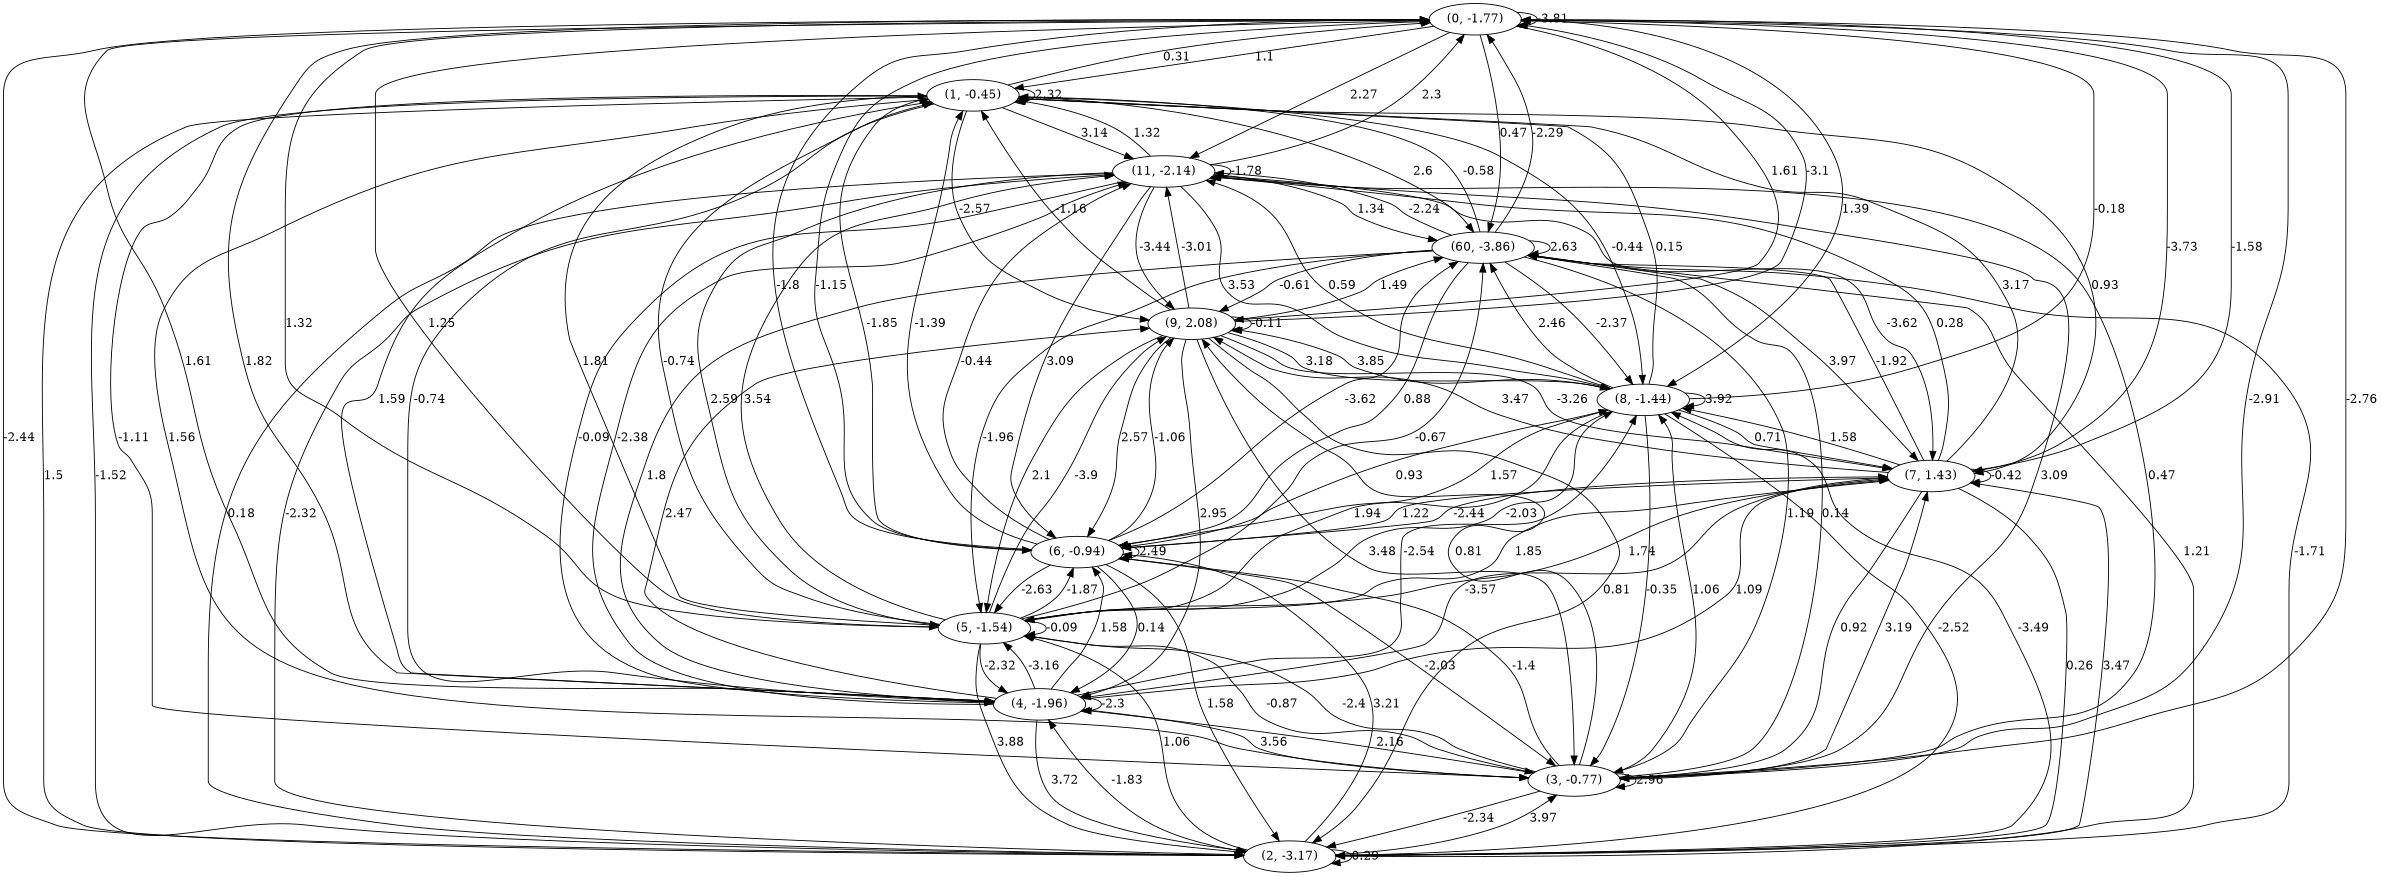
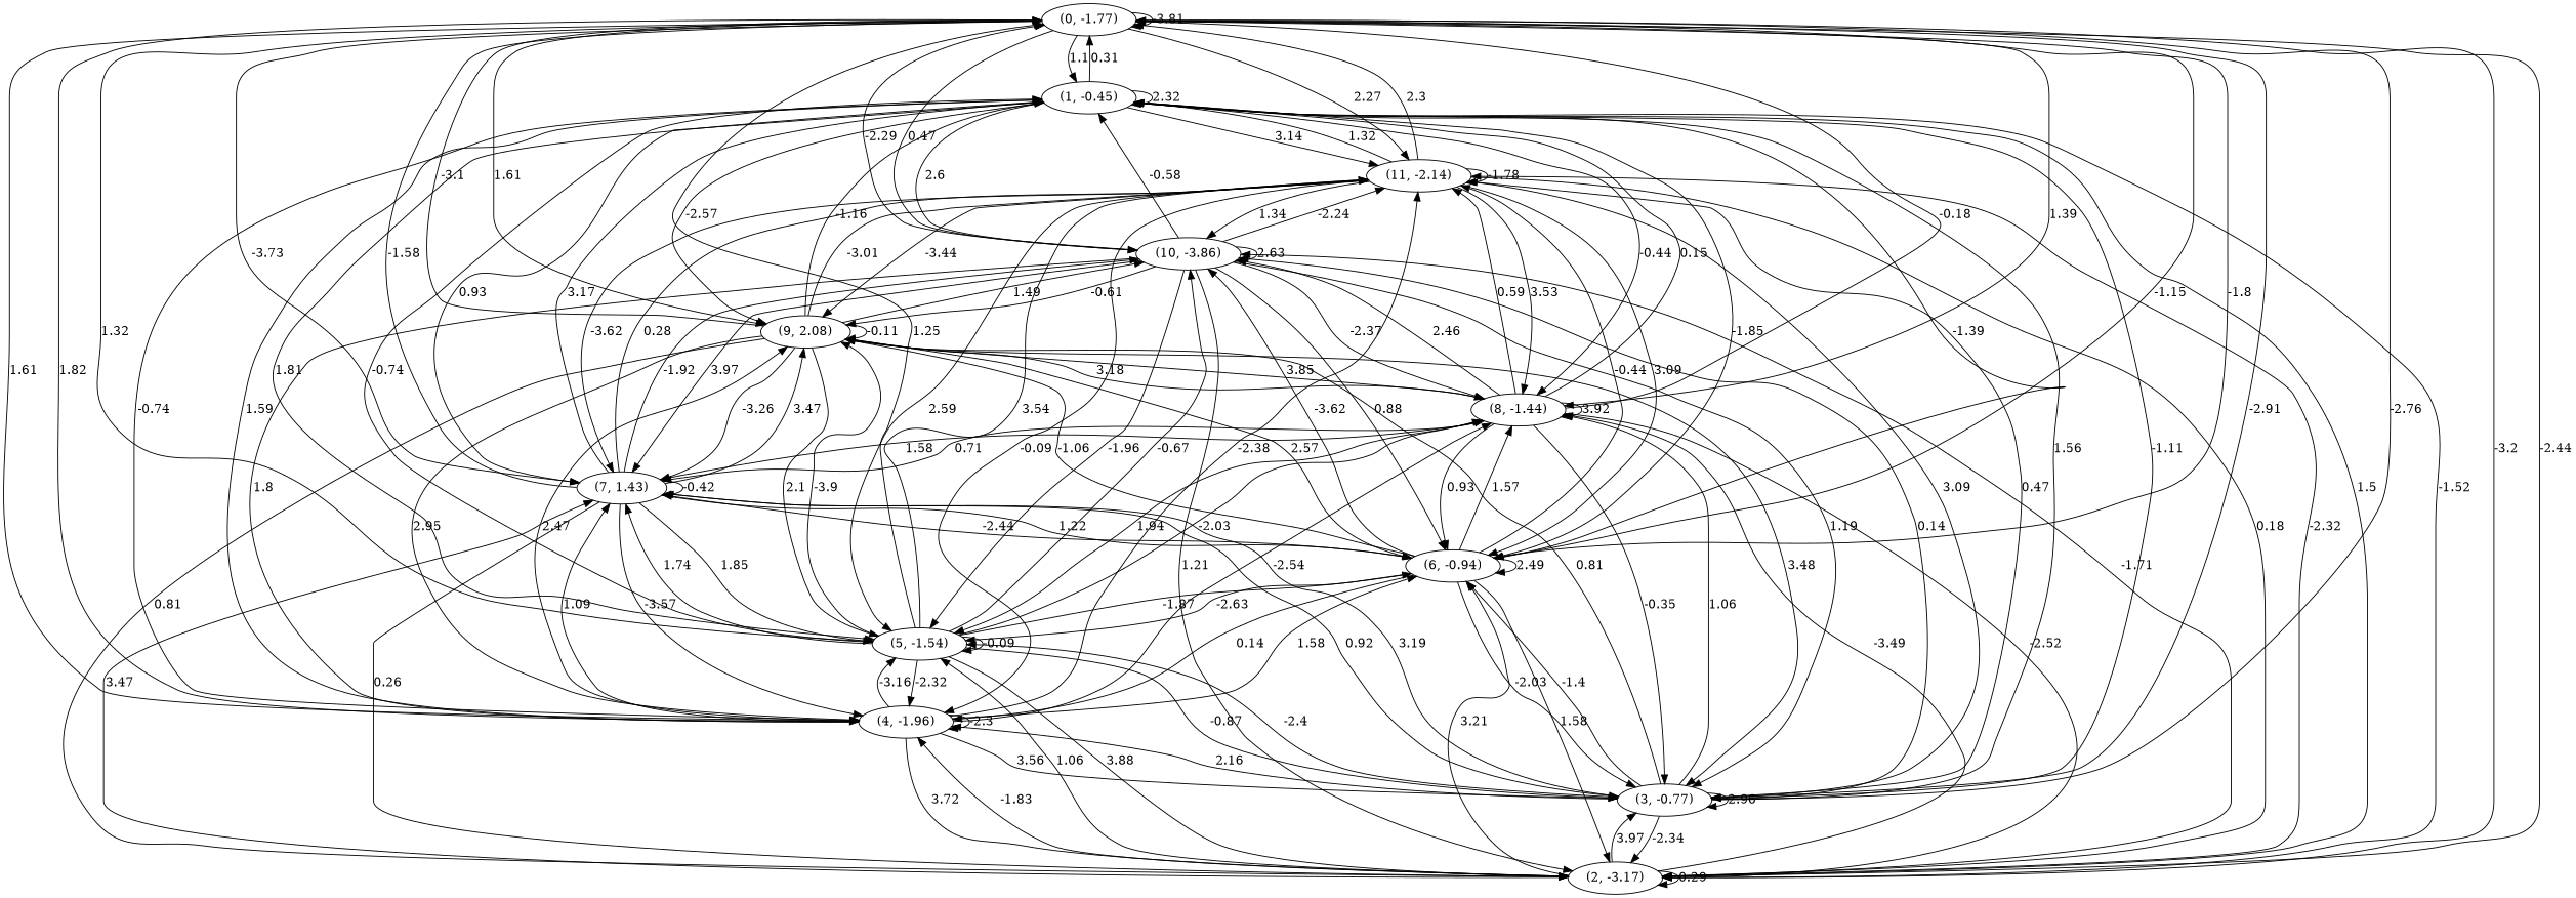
  digraph {
    n1 [label="(0, -1.77)"]
    n2 [label="(1, -0.45)"]
    n3 [label="(2, -3.17)"]
    n4 [label="(3, -0.77)"]
    n5 [label="(4, -1.96)"]
    n6 [label="(5, -1.54)"]
    n7 [label="(6, -0.94)"]
    n8 [label="(7, 1.43)"]
    n9 [label="(8, -1.44)"]
    n10 [label="(9, 2.08)"]
-   n11 [label="(60, -3.86)"]
+   n11 [label="(10, -3.86)"]
    n12 [label="(11, -2.14)"]
    n1 -> n1 [label=-3.81]
    n1 -> n2 [label=1.1]
+   n1 -> n3 [label=-3.2]
    n1 -> n4 [label=-2.91]
    n1 -> n5 [label=1.61]
    n1 -> n6 [label=1.32]
    n1 -> n7 [label=-1.15]
    n1 -> n8 [label=-3.73]
    n1 -> n9 [label=1.39]
    n1 -> n10 [label=1.61]
    n1 -> n11 [label=0.47]
    n1 -> n12 [label=2.27]
    n2 -> n1 [label=0.31]
    n2 -> n2 [label=2.32]
    n2 -> n3 [label=1.5]
    n2 -> n4 [label=-1.11]
    n2 -> n5 [label=-0.74]
    n2 -> n6 [label=1.81]
    n2 -> n7 [label=-1.85]
    n2 -> n8 [label=0.93]
    n2 -> n9 [label=-0.44]
    n2 -> n10 [label=-2.57]
    n2 -> n11 [label=2.6]
    n2 -> n12 [label=3.14]
    n3 -> n1 [label=-2.44]
    n3 -> n2 [label=-1.52]
    n3 -> n3 [label=0.29]
    n3 -> n4 [label=3.97]
    n3 -> n5 [label=-1.83]
    n3 -> n6 [label=1.06]
    n3 -> n7 [label=3.21]
    n3 -> n8 [label=3.47]
    n3 -> n9 [label=-3.49]
    n3 -> n11 [label=-1.71]
    n3 -> n12 [label=-2.32]
    n4 -> n1 [label=-2.76]
    n4 -> n2 [label=1.56]
    n4 -> n3 [label=-2.34]
    n4 -> n4 [label=2.96]
    n4 -> n5 [label=2.16]
    n4 -> n6 [label=-2.4]
    n4 -> n7 [label=-1.4]
    n4 -> n8 [label=3.19]
    n4 -> n9 [label=1.06]
    n4 -> n10 [label=0.81]
    n4 -> n11 [label=0.14]
    n4 -> n12 [label=0.47]
    n5 -> n1 [label=1.82]
    n5 -> n2 [label=1.59]
    n5 -> n3 [label=3.72]
    n5 -> n4 [label=3.56]
    n5 -> n5 [label=-2.3]
    n5 -> n6 [label=-3.16]
    n5 -> n7 [label=1.58]
    n5 -> n8 [label=1.09]
    n5 -> n9 [label=-2.54]
    n5 -> n10 [label=2.47]
    n5 -> n12 [label=-2.38]
    n6 -> n1 [label=1.25]
    n6 -> n2 [label=-0.74]
    n6 -> n3 [label=3.88]
    n6 -> n4 [label=-0.87]
    n6 -> n5 [label=-2.32]
    n6 -> n6 [label=-0.09]
    n6 -> n7 [label=-1.87]
    n6 -> n8 [label=1.74]
    n6 -> n9 [label=-2.03]
    n6 -> n10 [label=-3.9]
    n6 -> n11 [label=-0.67]
    n6 -> n12 [label=3.54]
    n7 -> n1 [label=-1.8]
    n7 -> n2 [label=-1.39]
    n7 -> n3 [label=1.58]
    n7 -> n4 [label=-2.03]
    n7 -> n5 [label=0.14]
    n7 -> n6 [label=-2.63]
    n7 -> n7 [label=2.49]
    n7 -> n8 [label=-2.44]
    n7 -> n9 [label=1.57]
    n7 -> n10 [label=-1.06]
    n7 -> n11 [label=-3.62]
    n7 -> n12 [label=-0.44]
    n8 -> n1 [label=-1.58]
    n8 -> n2 [label=3.17]
    n8 -> n3 [label=0.26]
    n8 -> n4 [label=0.92]
    n8 -> n5 [label=-3.57]
    n8 -> n6 [label=1.85]
    n8 -> n7 [label=1.22]
    n8 -> n8 [label=-0.42]
    n8 -> n9 [label=1.58]
    n8 -> n10 [label=3.47]
    n8 -> n11 [label=-1.92]
    n8 -> n12 [label=0.28]
    n9 -> n1 [label=-0.18]
    n9 -> n2 [label=0.15]
    n9 -> n3 [label=-2.52]
    n9 -> n4 [label=-0.35]
    n9 -> n6 [label=1.94]
    n9 -> n7 [label=0.93]
    n9 -> n8 [label=0.71]
    n9 -> n9 [label=3.92]
    n9 -> n10 [label=3.85]
    n9 -> n11 [label=2.46]
    n9 -> n12 [label=0.59]
    n10 -> n1 [label=-3.1]
    n10 -> n2 [label=-1.16]
    n10 -> n3 [label=0.81]
    n10 -> n4 [label=3.48]
    n10 -> n5 [label=2.95]
    n10 -> n6 [label=2.1]
    n10 -> n7 [label=2.57]
    n10 -> n8 [label=-3.26]
    n10 -> n9 [label=3.18]
    n10 -> n10 [label=-0.11]
    n10 -> n11 [label=1.49]
    n10 -> n12 [label=-3.01]
    n11 -> n1 [label=-2.29]
    n11 -> n2 [label=-0.58]
    n11 -> n3 [label=1.21]
    n11 -> n4 [label=1.19]
    n11 -> n5 [label=1.8]
    n11 -> n6 [label=-1.96]
    n11 -> n7 [label=0.88]
    n11 -> n8 [label=3.97]
    n11 -> n9 [label=-2.37]
    n11 -> n10 [label=-0.61]
    n11 -> n11 [label=2.63]
    n11 -> n12 [label=-2.24]
    n12 -> n1 [label=2.3]
    n12 -> n2 [label=1.32]
    n12 -> n3 [label=0.18]
    n12 -> n4 [label=3.09]
    n12 -> n5 [label=-0.09]
    n12 -> n6 [label=2.59]
    n12 -> n7 [label=3.09]
    n12 -> n8 [label=-3.62]
    n12 -> n9 [label=3.53]
    n12 -> n10 [label=-3.44]
    n12 -> n11 [label=1.34]
    n12 -> n12 [label=-1.78]
  }
